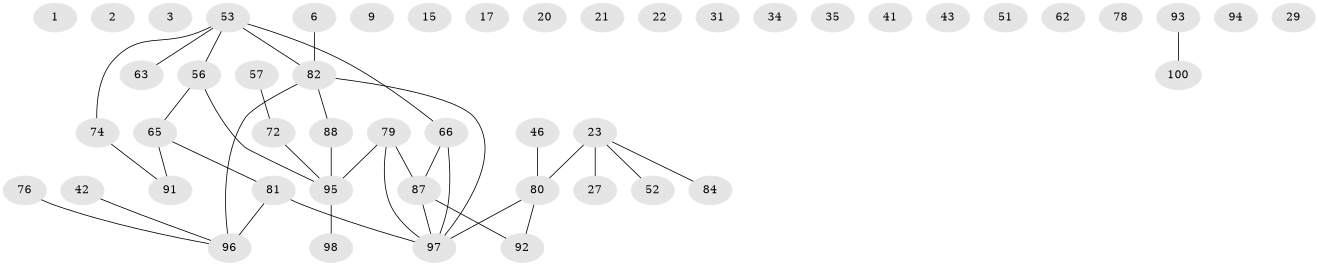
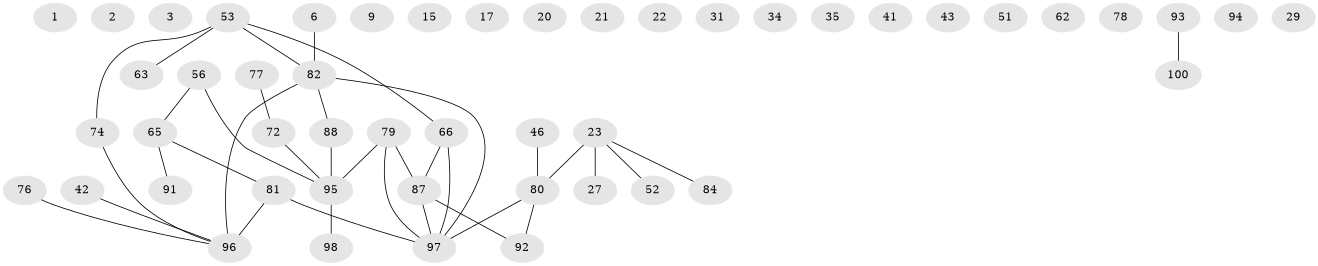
  graph {
    node [color=gray90 style=filled]
    1
    2
    3
    82 [super="+5"]
    96 [super="+38+50"]
    97 [super="+33+60"]
    88
    6
    9
    15
    17
    20
    21
    22
    23
    27
    52
    80 [super="+67"]
    84 [super="+73"]
    92
    31
    34
    35
    41
    42
    43
    46
    51
    53 [super="+4+45"]
    56 [super="+40"]
    63
    66 [super="+49+55"]
    74 [super="+39+47"]
    65
    95 [super="+32+37"]
    87 [super="+54+59"]
    81 [super="+68"]
    91 [super="+12"]
    98
    62
    72
    76 [super="+58"]
-   77 [label=57]
+   77
    78
    79 [super="+30"]
    100 [super="+75+89"]
    93
    94 [super="+64"]
    n49 [label=29 super="+90"]
    82 -- 96 [weight=2]
    82 -- 97
    82 -- 88
    88 -- 95
    6 -- 82
    23 -- 27
    23 -- 52
    23 -- 80 [weight=2]
    23 -- 84
    80 -- 97
    80 -- 92
    42 -- 96
    46 -- 80
    53 -- 82 [weight=2]
-   53 -- 56
    53 -- 63
    53 -- 66
    53 -- 74
    56 -- 65
    56 -- 95
    66 -- 97
    66 -- 87 [weight=2]
-   74 -- 91
+   74 -- 96
    65 -- 81 [weight=2]
    65 -- 91
    95 -- 98
    87 -- 97
    87 -- 92
    81 -- 96 [weight=2]
    81 -- 97
    72 -- 95
    76 -- 96
    77 -- 72
    79 -- 97
    79 -- 95 [weight=2]
    79 -- 87
    93 -- 100
  }
